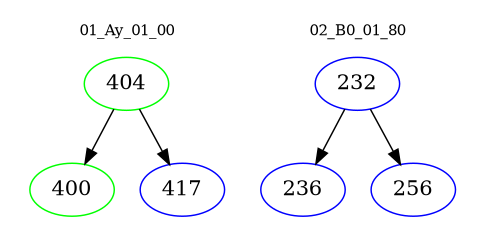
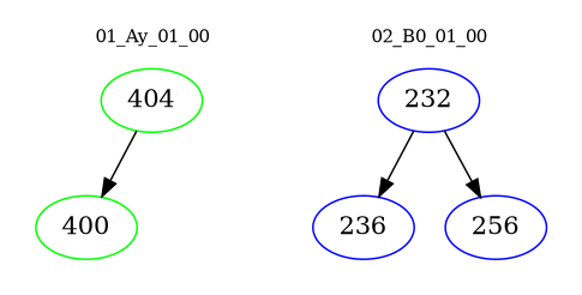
  digraph {
    node [color=blue]
    edge [color=black]
    n1 [color=green label=404]
    n2 [color=green label=400]
-   n3 [label=417]
    n4 [label=232]
    n5 [label=236]
    n6 [label=256]
    subgraph cluster_1 {
      color=white
      fontsize=10
      label="01_Ay_01_00"
      n1
      n2
-     n3
    }
    subgraph cluster_2 {
      color=white
      fontsize=10
-     label="02_B0_01_80"
+     label="02_B0_01_00"
      n4
      n5
      n6
    }
    n1 -> n2
-   n1 -> n3
    n4 -> n5
    n4 -> n6
  }
